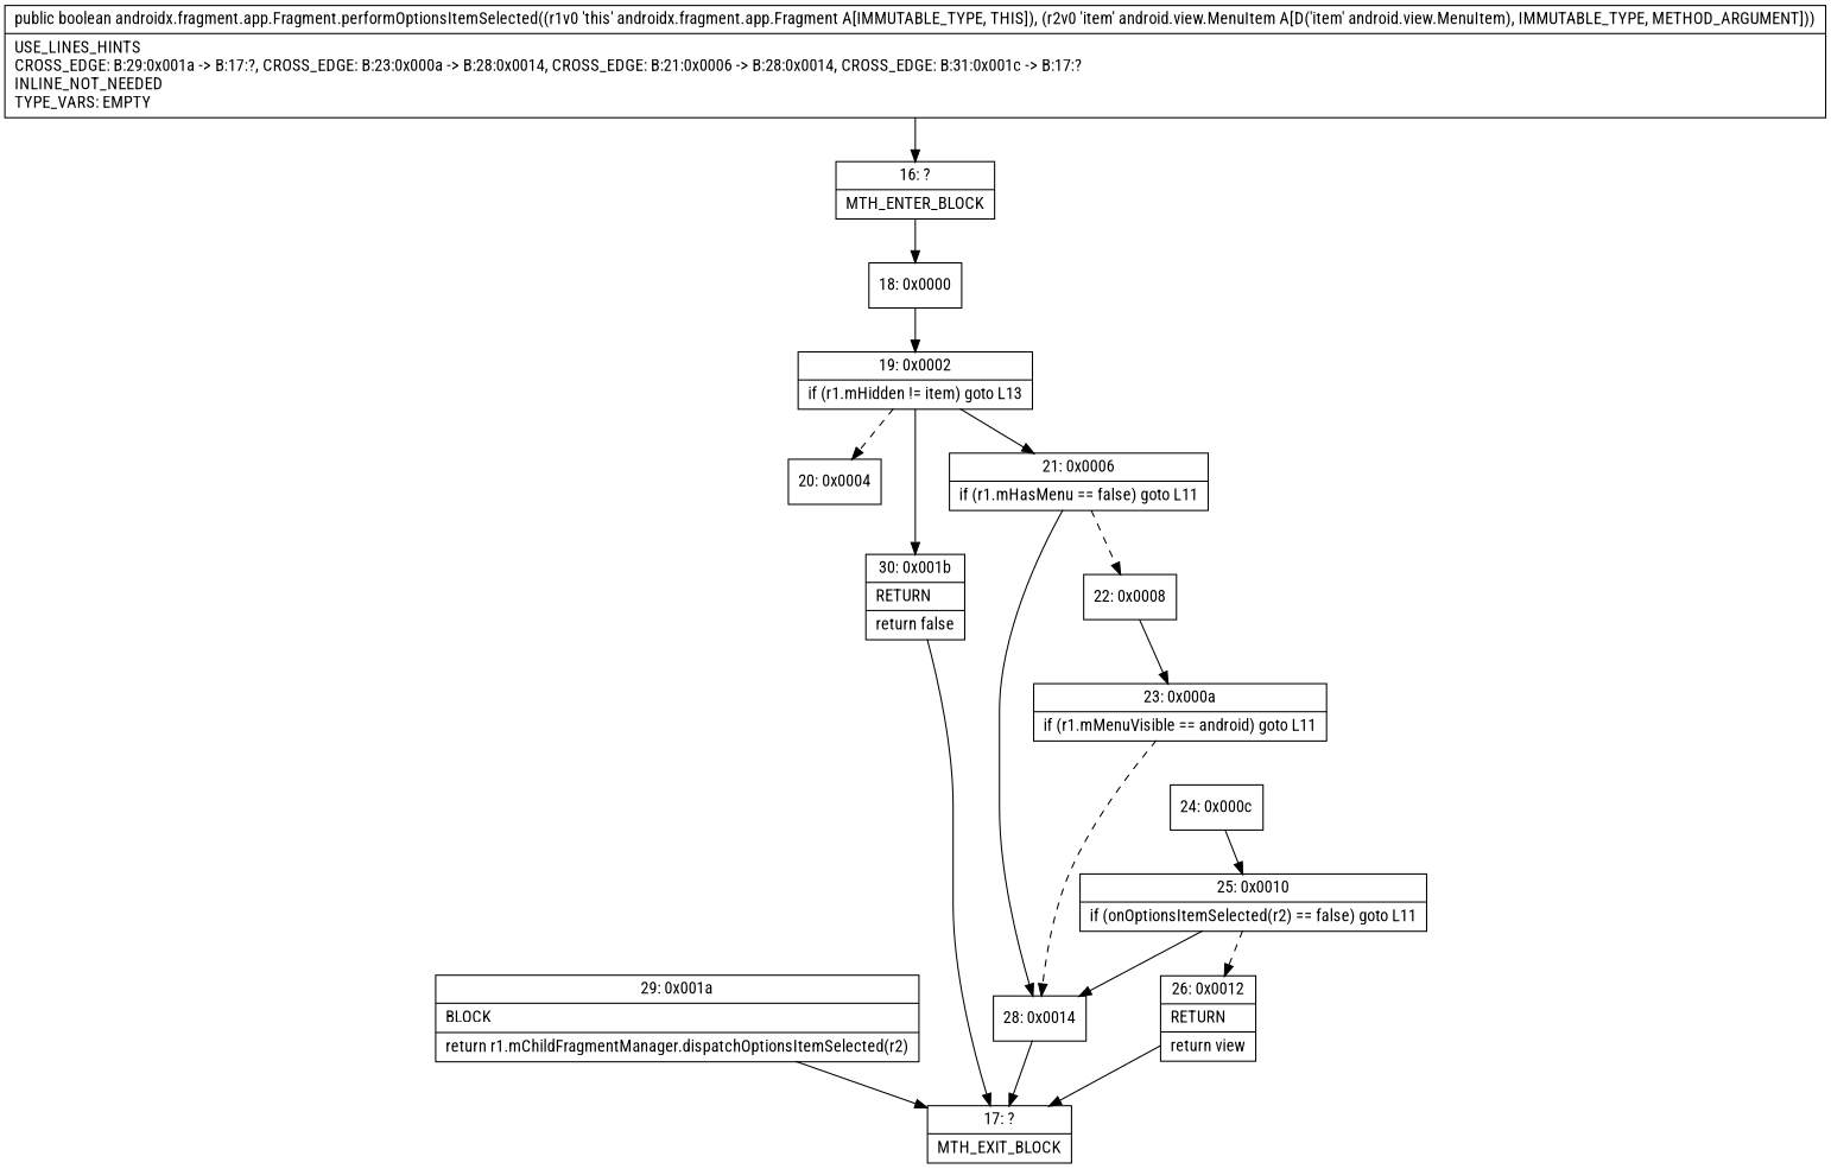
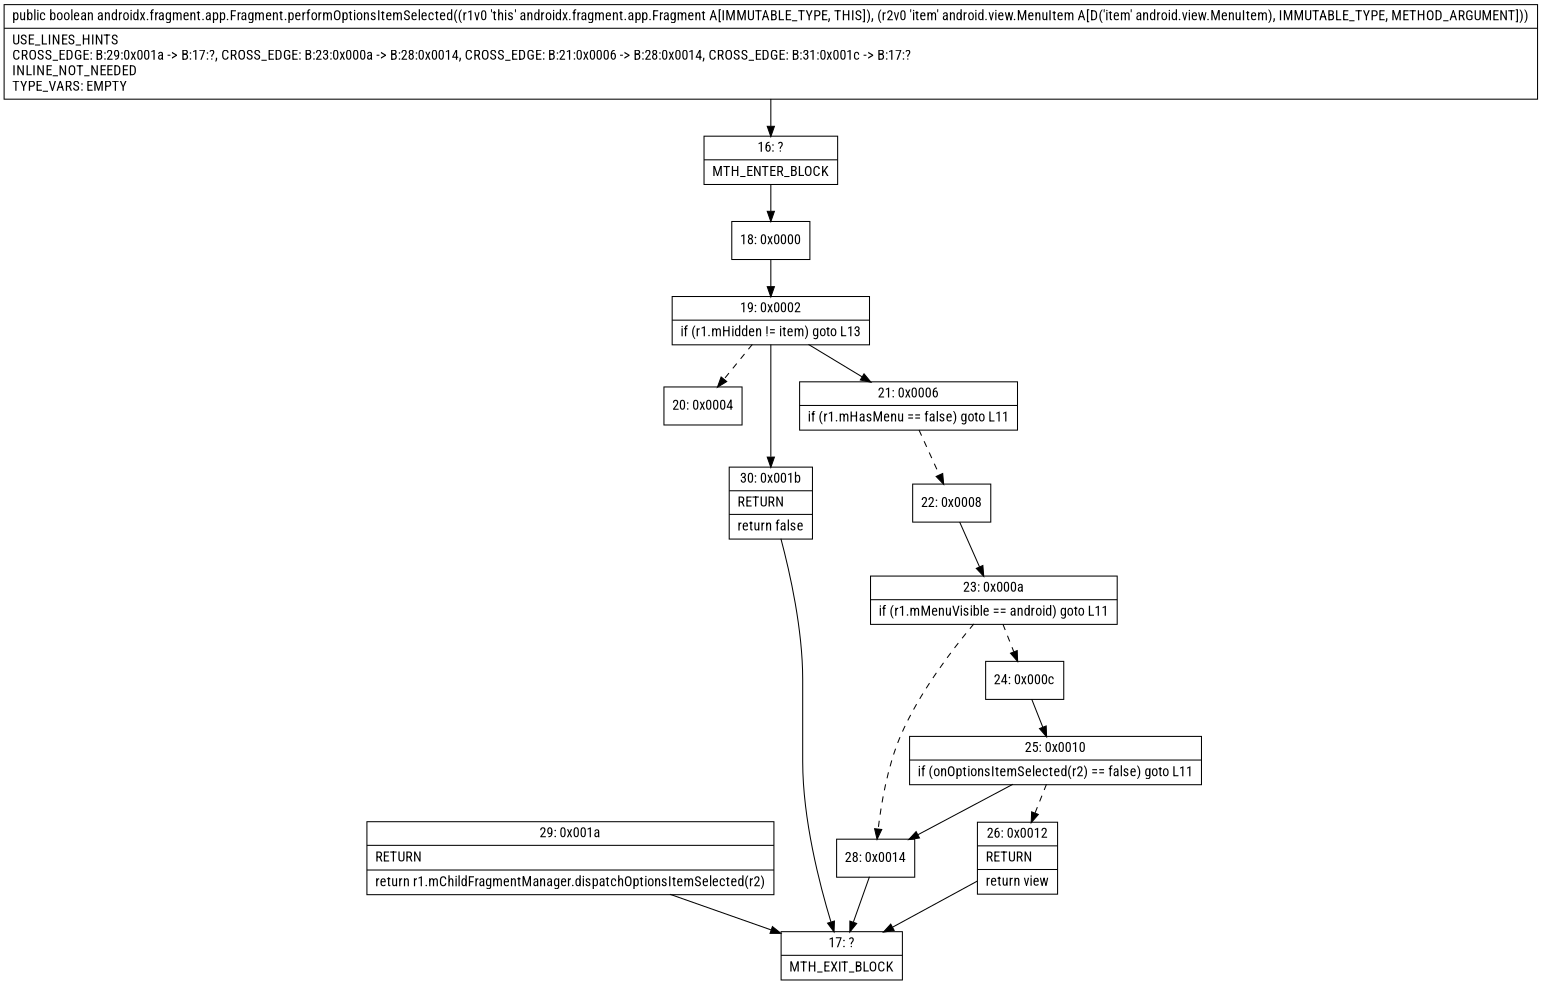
  digraph {
    fontname="Roboto Condensed"
    node [fontname="Roboto Condensed" shape=record]
    edge [fontname="Roboto Condensed"]
    n1 [label="{16\:\ ?|MTH_ENTER_BLOCK\l}"]
    n2 [label="{18\:\ 0x0000}"]
    n3 [label="{19\:\ 0x0002|if (r1.mHidden != item) goto L13\l}"]
    n4 [label="{20\:\ 0x0004}"]
    n5 [label="{30\:\ 0x001b|RETURN\l|return false\l}"]
    n6 [label="{21\:\ 0x0006|if (r1.mHasMenu == false) goto L11\l}"]
    n7 [label="{17\:\ ?|MTH_EXIT_BLOCK\l}"]
    n8 [label="{22\:\ 0x0008}"]
    n9 [label="{28\:\ 0x0014}"]
    n10 [label="{23\:\ 0x000a|if (r1.mMenuVisible == android) goto L11\l}"]
    n11 [label="{24\:\ 0x000c}"]
    n12 [label="{25\:\ 0x0010|if (onOptionsItemSelected(r2) == false) goto L11\l}"]
    n13 [label="{26\:\ 0x0012|RETURN\l|return view\l}"]
-   n14 [label="{29\:\ 0x001a|BLOCK\l|return r1.mChildFragmentManager.dispatchOptionsItemSelected(r2)\l}"]
+   n14 [label="{29\:\ 0x001a|RETURN\l|return r1.mChildFragmentManager.dispatchOptionsItemSelected(r2)\l}"]
    n15 [label="{public boolean androidx.fragment.app.Fragment.performOptionsItemSelected((r1v0 'this' androidx.fragment.app.Fragment A[IMMUTABLE_TYPE, THIS]), (r2v0 'item' android.view.MenuItem A[D('item' android.view.MenuItem), IMMUTABLE_TYPE, METHOD_ARGUMENT]))  | USE_LINES_HINTS\lCROSS_EDGE: B:29:0x001a \-\> B:17:?, CROSS_EDGE: B:23:0x000a \-\> B:28:0x0014, CROSS_EDGE: B:21:0x0006 \-\> B:28:0x0014, CROSS_EDGE: B:31:0x001c \-\> B:17:?\lINLINE_NOT_NEEDED\lTYPE_VARS: EMPTY\l}"]
    n1 -> n2
    n2 -> n3
    n3 -> n4 [style=dashed]
    n3 -> n5
    n3 -> n6
    n5 -> n7
    n6 -> n8 [style=dashed]
-   n6 -> n9
    n8 -> n10
    n9 -> n7
    n10 -> n9 [style=dashed]
+   n10 -> n11 [style=dashed]
    n11 -> n12
    n12 -> n9
    n12 -> n13 [style=dashed]
    n13 -> n7
    n14 -> n7
    n15 -> n1
  }
